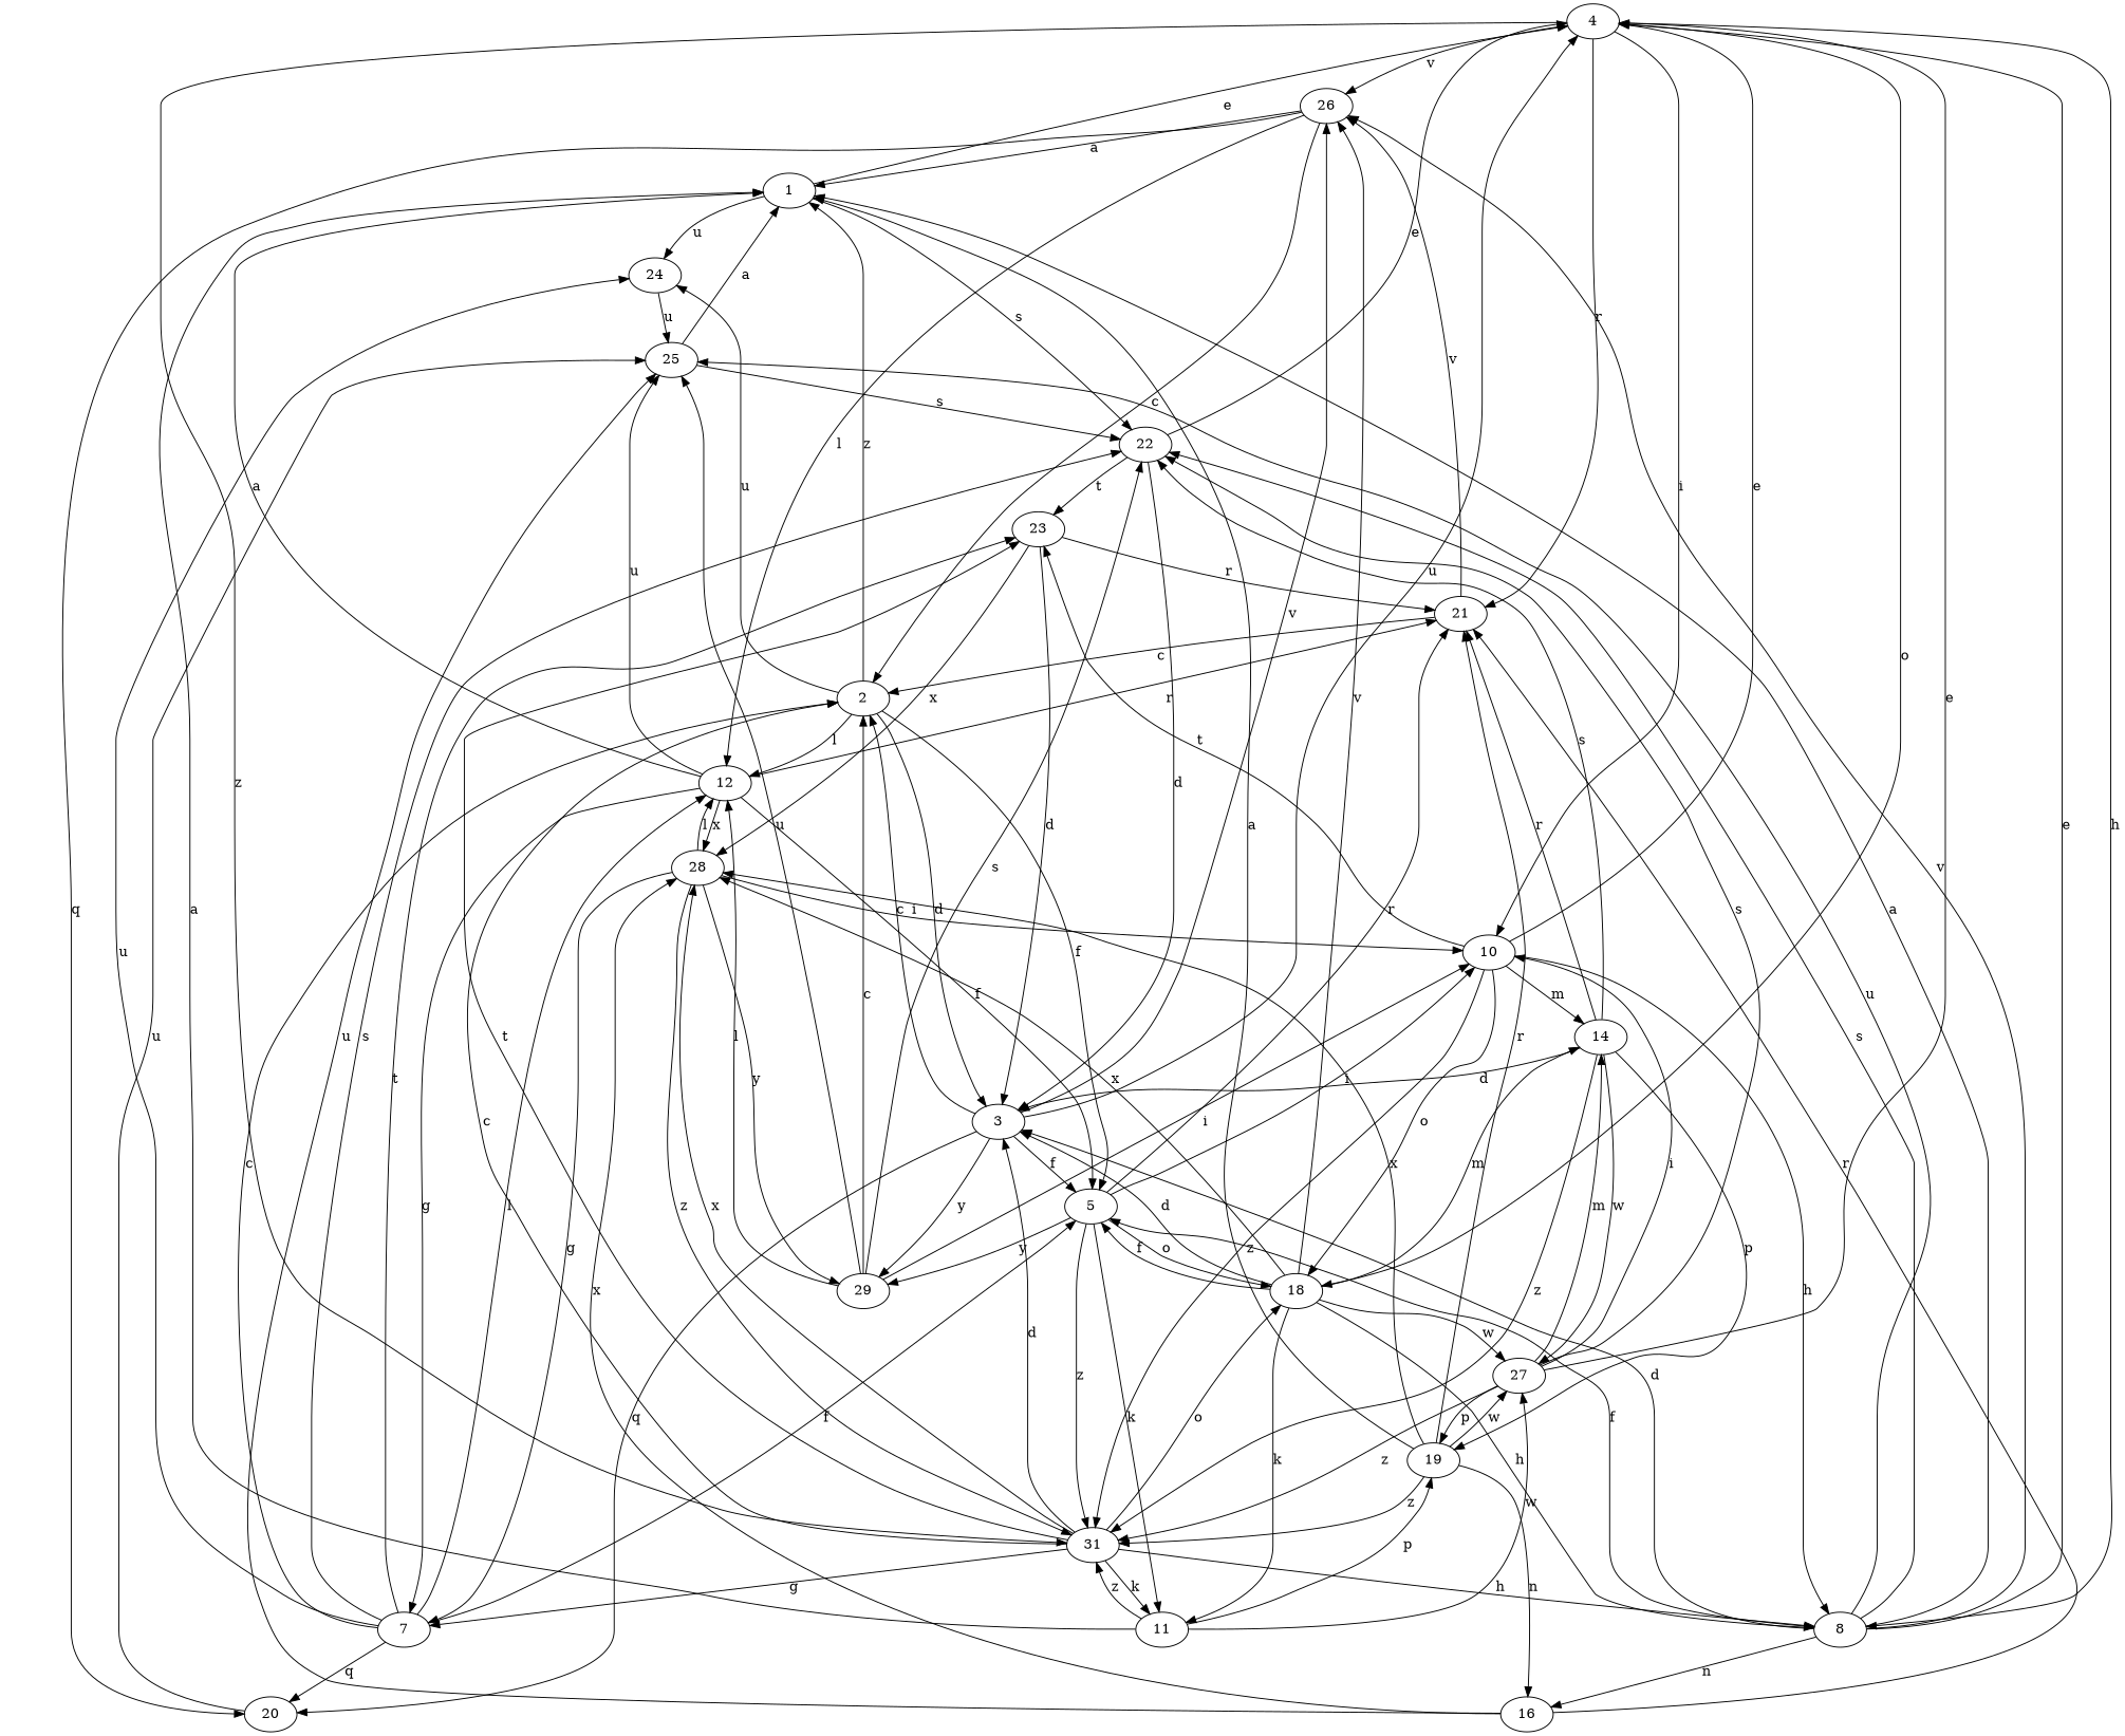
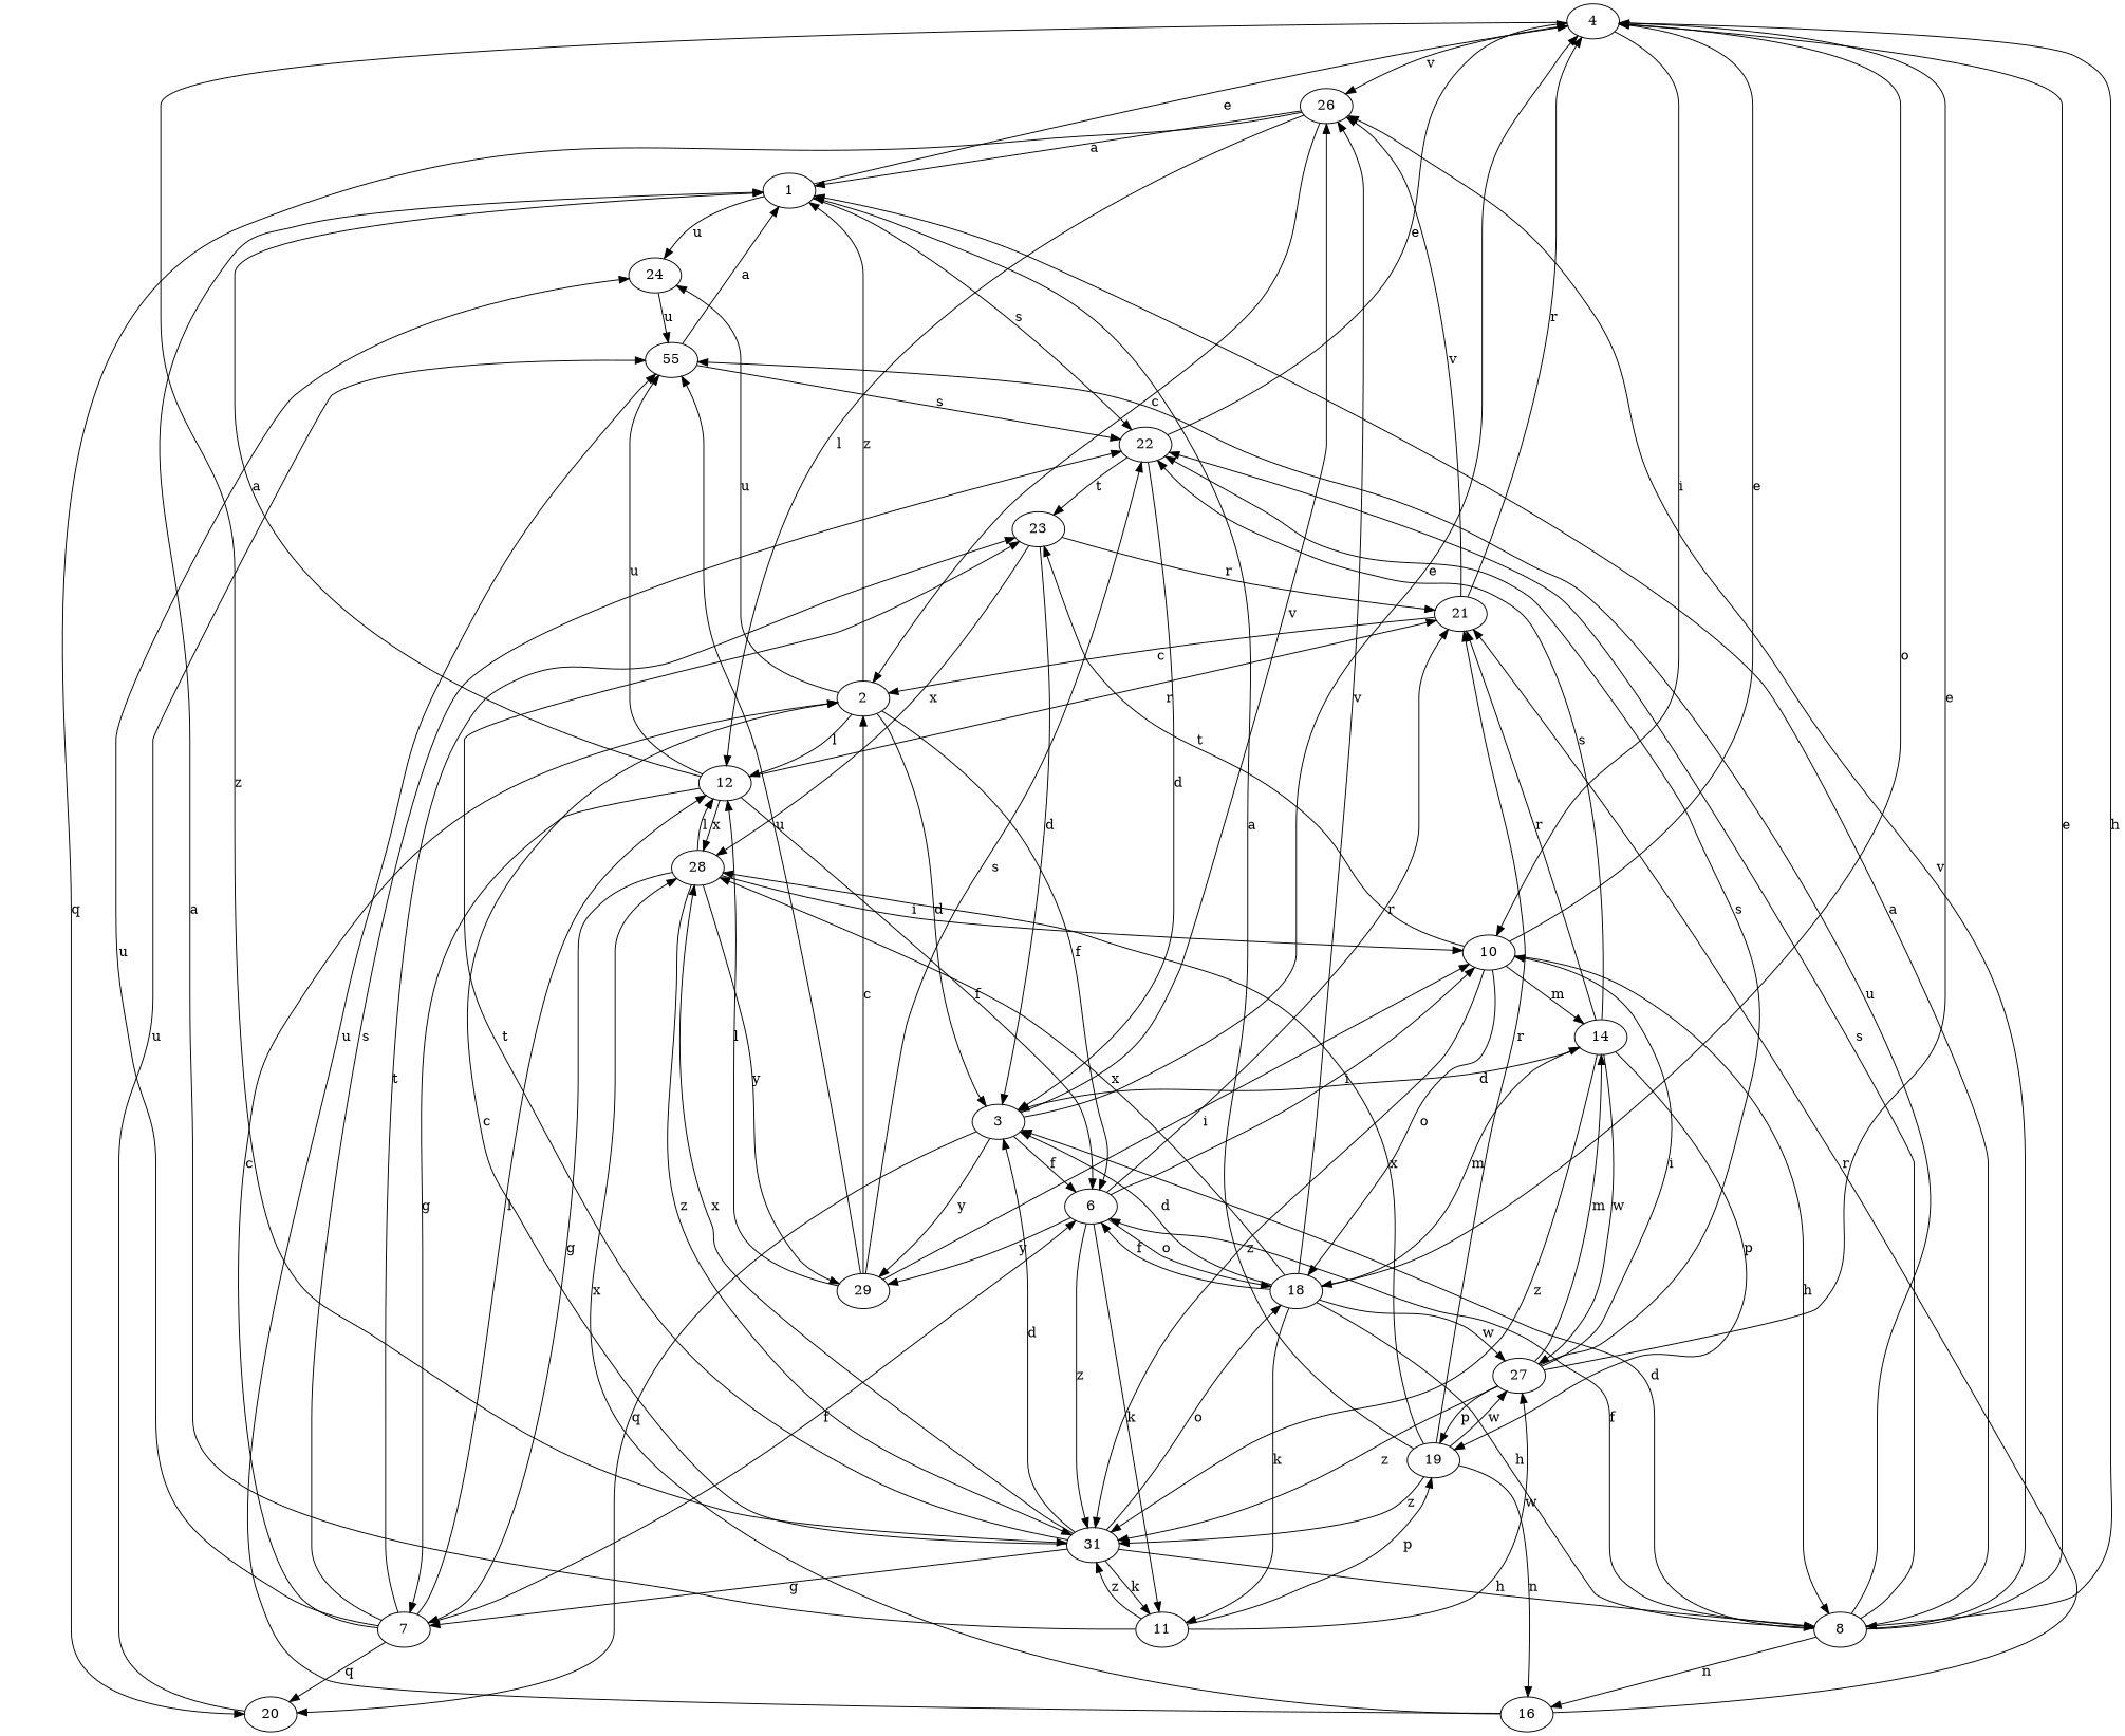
  strict digraph {
    4
    26
    8
    10
    18
    21
    31
    11
    1
    19
    27
    22
    24
    3
    23
-   25
+   25 [label=55]
    2
-   6 [label=5]
+   6
    12
    20
    29
    7
    28
    16
    14
    4 -> 26 [label=v]
    4 -> 8 [label=h]
    4 -> 10 [label=i]
    4 -> 18 [label=o]
-   4 -> 21 [label=r]
+   21 -> 4 [label=r]
    4 -> 31 [label=z]
    26 -> 1 [label=a]
    26 -> 2 [label=c]
    26 -> 12 [label=l]
    26 -> 20 [label=q]
    8 -> 4 [label=e]
    8 -> 26 [label=v]
    8 -> 1 [label=a]
    8 -> 22 [label=s]
    8 -> 3 [label=d]
    8 -> 25 [label=u]
    8 -> 6 [label=f]
    8 -> 16 [label=n]
    10 -> 4 [label=e]
    10 -> 8 [label=h]
    10 -> 18 [label=o]
    10 -> 31 [label=z]
    10 -> 23 [label=t]
    10 -> 14 [label=m]
    18 -> 26 [label=v]
    18 -> 8 [label=h]
    18 -> 11 [label=k]
    18 -> 27 [label=w]
    18 -> 3 [label=d]
    18 -> 6 [label=f]
    18 -> 28 [label=x]
    18 -> 14 [label=m]
    21 -> 26 [label=v]
    21 -> 2 [label=c]
    31 -> 8 [label=h]
    31 -> 18 [label=o]
    31 -> 11 [label=k]
    31 -> 3 [label=d]
    31 -> 23 [label=t]
    31 -> 2 [label=c]
    31 -> 7 [label=g]
    31 -> 28 [label=x]
    11 -> 31 [label=z]
    11 -> 1 [label=a]
    11 -> 19 [label=p]
    11 -> 27 [label=w]
    1 -> 4 [label=e]
    1 -> 22 [label=s]
    1 -> 24 [label=u]
    19 -> 21 [label=r]
    19 -> 31 [label=z]
    19 -> 1 [label=a]
    19 -> 27 [label=w]
    19 -> 28 [label=x]
    19 -> 16 [label=n]
    27 -> 4 [label=e]
    27 -> 10 [label=i]
    27 -> 31 [label=z]
    27 -> 19 [label=p]
    27 -> 22 [label=s]
    27 -> 14 [label=m]
    22 -> 4 [label=e]
    22 -> 3 [label=d]
    22 -> 23 [label=t]
    24 -> 25 [label=u]
-   3 -> 4 [label=u]
+   3 -> 4 [label=e]
    3 -> 26 [label=v]
-   3 -> 2 [label=c]
    3 -> 6 [label=f]
    3 -> 20 [label=q]
    3 -> 29 [label=y]
    23 -> 21 [label=r]
    23 -> 3 [label=d]
    23 -> 28 [label=x]
    25 -> 1 [label=a]
    25 -> 22 [label=s]
    2 -> 1 [label=z]
    2 -> 24 [label=u]
    2 -> 3 [label=d]
    2 -> 6 [label=f]
    2 -> 12 [label=l]
    6 -> 10 [label=i]
    6 -> 18 [label=o]
    6 -> 21 [label=r]
    6 -> 31 [label=z]
    6 -> 11 [label=k]
    6 -> 29 [label=y]
    12 -> 21 [label=r]
    12 -> 1 [label=a]
    12 -> 25 [label=u]
    12 -> 6 [label=f]
    12 -> 7 [label=g]
    12 -> 28 [label=x]
    20 -> 25 [label=u]
    29 -> 10 [label=i]
    29 -> 22 [label=s]
    29 -> 25 [label=u]
    29 -> 2 [label=c]
    29 -> 12 [label=l]
    7 -> 22 [label=s]
    7 -> 24 [label=u]
    7 -> 23 [label=t]
    7 -> 2 [label=c]
    7 -> 6 [label=f]
    7 -> 12 [label=l]
    7 -> 20 [label=q]
    28 -> 10 [label=i]
    28 -> 31 [label=z]
    28 -> 12 [label=l]
    28 -> 29 [label=y]
    28 -> 7 [label=g]
    16 -> 21 [label=r]
    16 -> 25 [label=u]
    16 -> 28 [label=x]
    14 -> 21 [label=r]
    14 -> 31 [label=z]
    14 -> 19 [label=p]
    14 -> 27 [label=w]
    14 -> 22 [label=s]
    14 -> 3 [label=d]
  }
